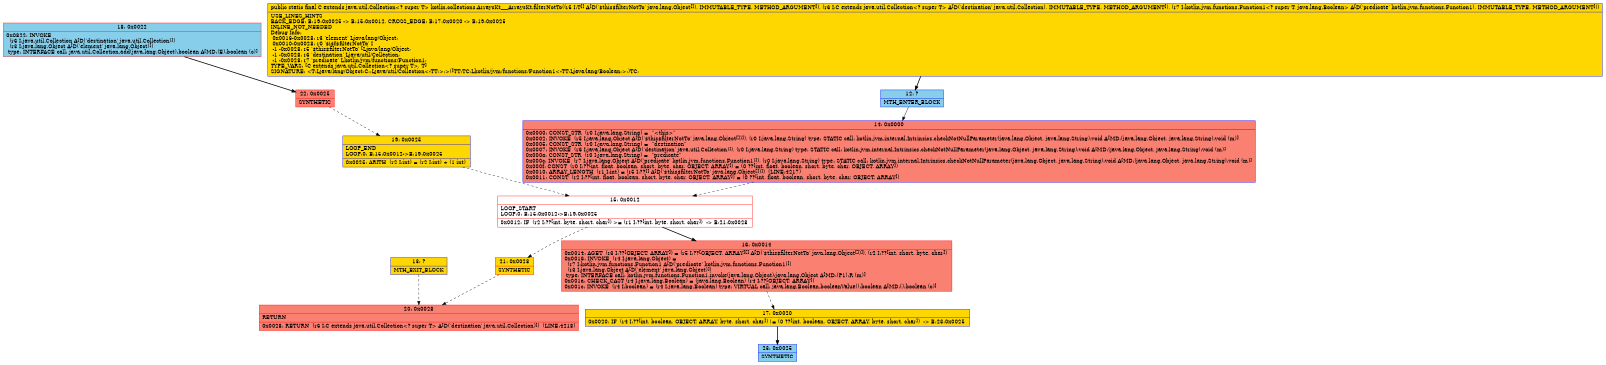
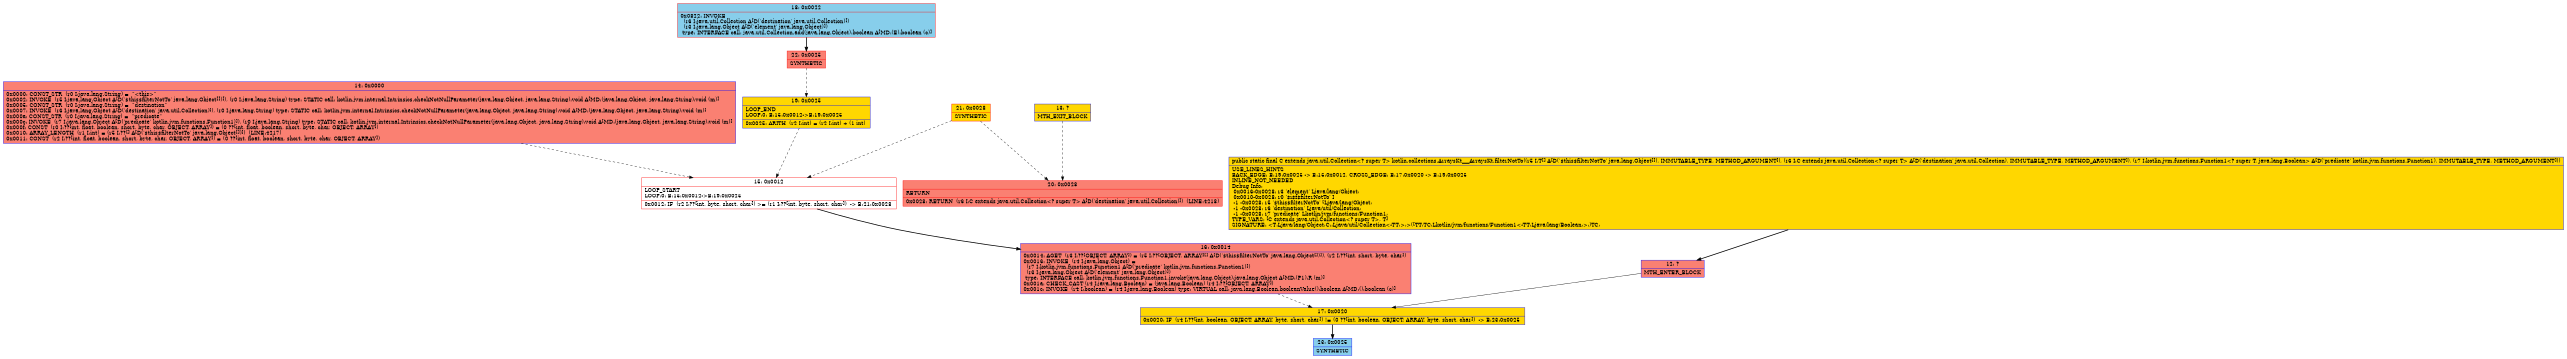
  digraph {
    node [color=blue fillcolor=salmon shape=record style=filled]
    edge [style=dashed]
-   n1 [fillcolor=skyblue label="{12\:\ ?|MTH_ENTER_BLOCK\l}"]
+   n1 [label="{12\:\ ?|MTH_ENTER_BLOCK\l}"]
    n2 [label="{14\:\ 0x0000|0x0000: CONST_STR  (r0 I:java.lang.String) =  \"\<this\>\" \l0x0002: INVOKE  (r5 I:java.lang.Object A[D('$this$filterNotTo' java.lang.Object[])]), (r0 I:java.lang.String) type: STATIC call: kotlin.jvm.internal.Intrinsics.checkNotNullParameter(java.lang.Object, java.lang.String):void A[MD:(java.lang.Object, java.lang.String):void (m)]\l0x0005: CONST_STR  (r0 I:java.lang.String) =  \"destination\" \l0x0007: INVOKE  (r6 I:java.lang.Object A[D('destination' java.util.Collection)]), (r0 I:java.lang.String) type: STATIC call: kotlin.jvm.internal.Intrinsics.checkNotNullParameter(java.lang.Object, java.lang.String):void A[MD:(java.lang.Object, java.lang.String):void (m)]\l0x000a: CONST_STR  (r0 I:java.lang.String) =  \"predicate\" \l0x000c: INVOKE  (r7 I:java.lang.Object A[D('predicate' kotlin.jvm.functions.Function1)]), (r0 I:java.lang.String) type: STATIC call: kotlin.jvm.internal.Intrinsics.checkNotNullParameter(java.lang.Object, java.lang.String):void A[MD:(java.lang.Object, java.lang.String):void (m)]\l0x000f: CONST  (r0 I:??[int, float, boolean, short, byte, char, OBJECT, ARRAY]) = (0 ??[int, float, boolean, short, byte, char, OBJECT, ARRAY]) \l0x0010: ARRAY_LENGTH  (r1 I:int) = (r5 I:??[] A[D('$this$filterNotTo' java.lang.Object[])])  (LINE:4217)\l0x0011: CONST  (r2 I:??[int, float, boolean, short, byte, char, OBJECT, ARRAY]) = (0 ??[int, float, boolean, short, byte, char, OBJECT, ARRAY]) \l}"]
    n3 [color=red fillcolor=white label="{15\:\ 0x0012|LOOP_START\lLOOP:0: B:15:0x0012\-\>B:19:0x0025\l|0x0012: IF  (r2 I:??[int, byte, short, char]) \>= (r1 I:??[int, byte, short, char])  \-\> B:21:0x0028 \l}"]
-   n4 [color=red label="{16\:\ 0x0014|0x0014: AGET  (r3 I:??[OBJECT, ARRAY]) = (r5 I:??[OBJECT, ARRAY][] A[D('$this$filterNotTo' java.lang.Object[])]), (r2 I:??[int, short, byte, char]) \l0x0016: INVOKE  (r4 I:java.lang.Object) = \l  (r7 I:kotlin.jvm.functions.Function1 A[D('predicate' kotlin.jvm.functions.Function1)])\l  (r3 I:java.lang.Object A[D('element' java.lang.Object)])\l type: INTERFACE call: kotlin.jvm.functions.Function1.invoke(java.lang.Object):java.lang.Object A[MD:(P1):R (m)]\l0x001a: CHECK_CAST (r4 I:java.lang.Boolean) = (java.lang.Boolean) (r4 I:??[OBJECT, ARRAY]) \l0x001c: INVOKE  (r4 I:boolean) = (r4 I:java.lang.Boolean) type: VIRTUAL call: java.lang.Boolean.booleanValue():boolean A[MD:():boolean (c)]\l}"]
+   n4 [label="{16\:\ 0x0014|0x0014: AGET  (r3 I:??[OBJECT, ARRAY]) = (r5 I:??[OBJECT, ARRAY][] A[D('$this$filterNotTo' java.lang.Object[])]), (r2 I:??[int, short, byte, char]) \l0x0016: INVOKE  (r4 I:java.lang.Object) = \l  (r7 I:kotlin.jvm.functions.Function1 A[D('predicate' kotlin.jvm.functions.Function1)])\l  (r3 I:java.lang.Object A[D('element' java.lang.Object)])\l type: INTERFACE call: kotlin.jvm.functions.Function1.invoke(java.lang.Object):java.lang.Object A[MD:(P1):R (m)]\l0x001a: CHECK_CAST (r4 I:java.lang.Boolean) = (java.lang.Boolean) (r4 I:??[OBJECT, ARRAY]) \l0x001c: INVOKE  (r4 I:boolean) = (r4 I:java.lang.Boolean) type: VIRTUAL call: java.lang.Boolean.booleanValue():boolean A[MD:():boolean (c)]\l}"]
    n5 [color=red fillcolor=gold label="{21\:\ 0x0028|SYNTHETIC\l}"]
    n6 [fillcolor=gold label="{17\:\ 0x0020|0x0020: IF  (r4 I:??[int, boolean, OBJECT, ARRAY, byte, short, char]) != (0 ??[int, boolean, OBJECT, ARRAY, byte, short, char])  \-\> B:23:0x0025 \l}"]
    n7 [color=red label="{20\:\ 0x0028|RETURN\l|0x0028: RETURN  (r6 I:C extends java.util.Collection\<? super T\> A[D('destination' java.util.Collection)])  (LINE:4218)\l}"]
    n8 [fillcolor=skyblue label="{23\:\ 0x0025|SYNTHETIC\l}"]
    n9 [color=red fillcolor=skyblue label="{18\:\ 0x0022|0x0822: INVOKE  \l  (r6 I:java.util.Collection A[D('destination' java.util.Collection)])\l  (r3 I:java.lang.Object A[D('element' java.lang.Object)])\l type: INTERFACE call: java.util.Collection.add(java.lang.Object):boolean A[MD:(E):boolean (c)]\l}"]
    n10 [color=red label="{22\:\ 0x0025|SYNTHETIC\l}"]
    n11 [fillcolor=gold label="{19\:\ 0x0025|LOOP_END\lLOOP:0: B:15:0x0012\-\>B:19:0x0025\l|0x0025: ARITH  (r2 I:int) = (r2 I:int) + (1 int) \l}"]
    n12 [fillcolor=gold label="{13\:\ ?|MTH_EXIT_BLOCK\l}"]
    n13 [fillcolor=gold label="{public static final C extends java.util.Collection\<? super T\> kotlin.collections.ArraysKt___ArraysKt.filterNotTo((r5 I:T[] A[D('$this$filterNotTo' java.lang.Object[]), IMMUTABLE_TYPE, METHOD_ARGUMENT]), (r6 I:C extends java.util.Collection\<? super T\> A[D('destination' java.util.Collection), IMMUTABLE_TYPE, METHOD_ARGUMENT]), (r7 I:kotlin.jvm.functions.Function1\<? super T, java.lang.Boolean\> A[D('predicate' kotlin.jvm.functions.Function1), IMMUTABLE_TYPE, METHOD_ARGUMENT]))  | USE_LINES_HINTS\lBACK_EDGE: B:19:0x0025 \-\> B:15:0x0012, CROSS_EDGE: B:17:0x0020 \-\> B:19:0x0025\lINLINE_NOT_NEEDED\lDebug Info:\l  0x0016\-0x0028: r3 'element' Ljava\/lang\/Object;\l  0x0010\-0x0028: r0 '$i$f$filterNotTo' I\l  \-1 \-0x0028: r5 '$this$filterNotTo' [Ljava\/lang\/Object;\l  \-1 \-0x0028: r6 'destination' Ljava\/util\/Collection;\l  \-1 \-0x0028: r7 'predicate' Lkotlin\/jvm\/functions\/Function1;\lTYPE_VARS: [C extends java.util.Collection\<? super T\>, T]\lSIGNATURE: \<T:Ljava\/lang\/Object;C::Ljava\/util\/Collection\<\-TT;\>;\>([TT;TC;Lkotlin\/jvm\/functions\/Function1\<\-TT;Ljava\/lang\/Boolean;\>;)TC;\l}"]
-   n1 -> n2 [style=solid]
+   n1 -> n6 [style=solid]
    n2 -> n3
    n3 -> n4 [style=bold]
-   n3 -> n5
+   n5 -> n3
    n4 -> n6
    n5 -> n7
    n6 -> n8 [style=bold]
    n9 -> n10 [style=bold]
    n10 -> n11
    n11 -> n3
    n12 -> n7
    n13 -> n1 [style=bold]
  }
